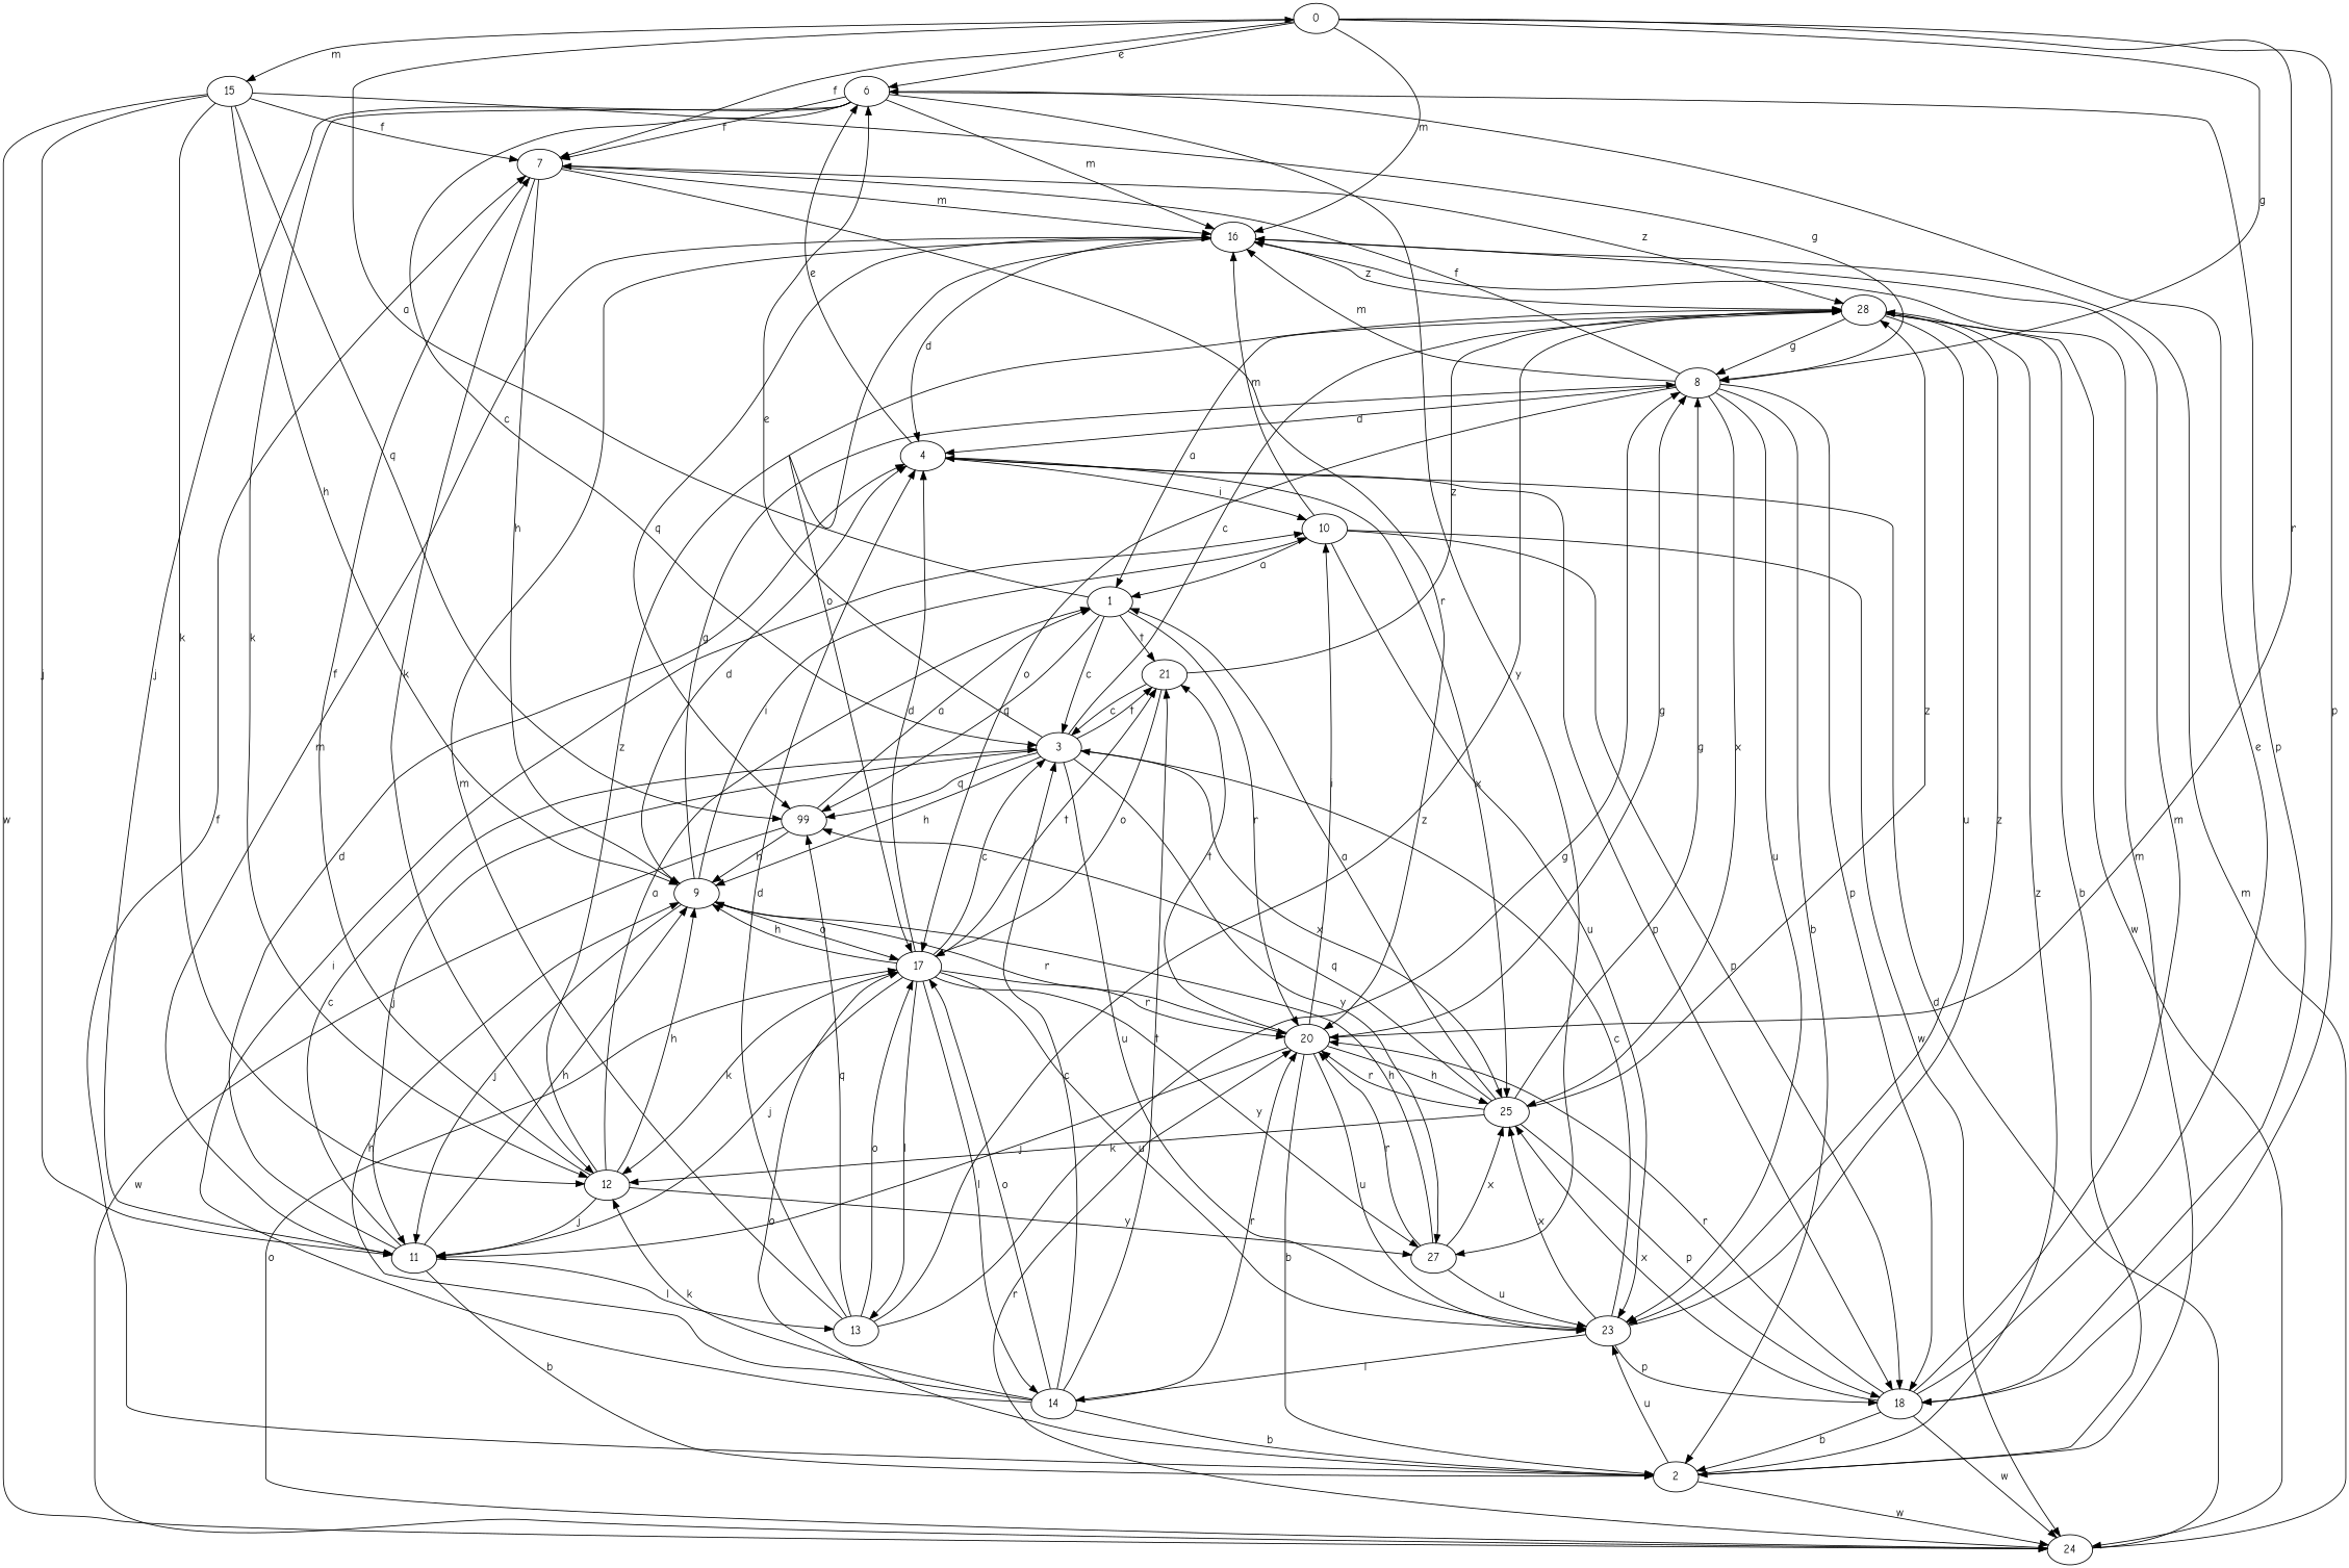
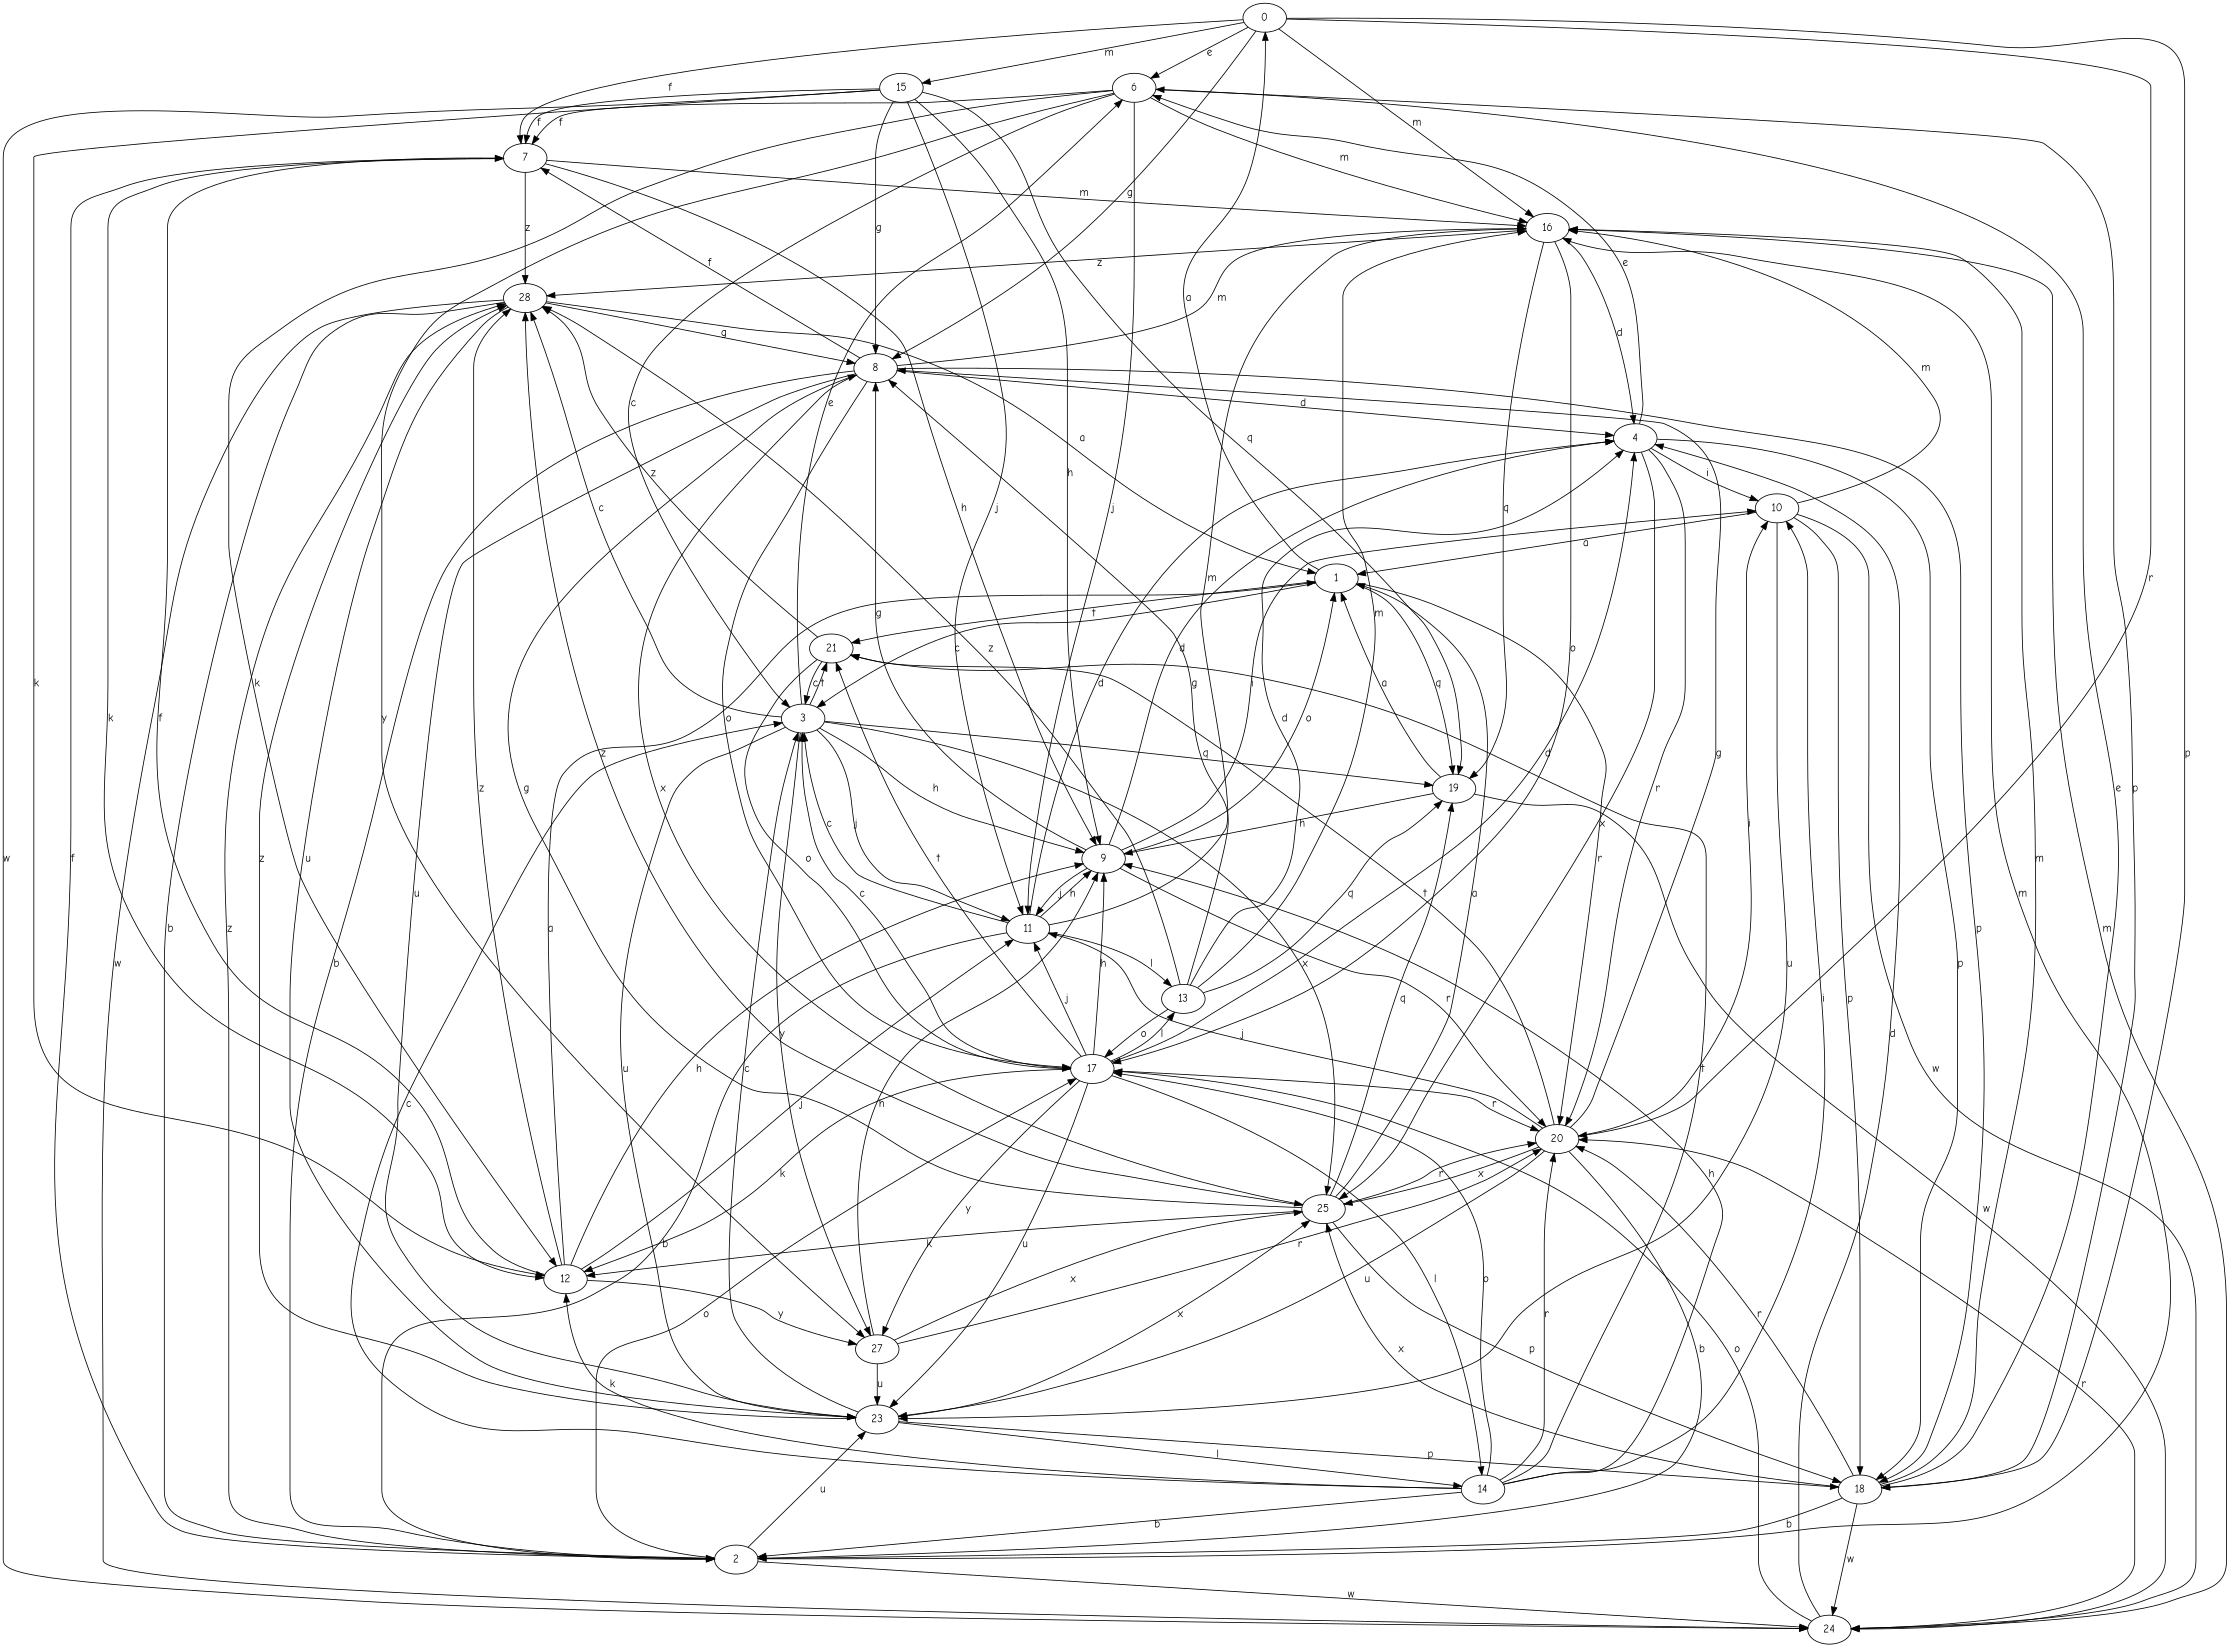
  strict digraph {
    fontname="Comic Neue"
    node [fontname="Comic Neue"]
    edge [fontname="Comic Neue"]
    0
    6
    7
    8
    15
    16
    18
    20
    3
    11
    27
    12
    28
    9
    2
    17
    23
    25
    4
-   19 [label=99]
+   19
    24
    21
    10
    1
    13
    14
    0 -> 6 [label=e]
    0 -> 7 [label=f]
    0 -> 8 [label=g]
    0 -> 15 [label=m]
    0 -> 16 [label=m]
    0 -> 18 [label=p]
    0 -> 20 [label=r]
    6 -> 7 [label=f]
    6 -> 16 [label=m]
    6 -> 18 [label=p]
    6 -> 3 [label=c]
    6 -> 11 [label=j]
    6 -> 27 [label=y]
    6 -> 12 [label=k]
    7 -> 16 [label=m]
-   7 -> 20 [label=r]
+   4 -> 20 [label=r]
    7 -> 12 [label=k]
    7 -> 28 [label=z]
    7 -> 9 [label=h]
    8 -> 7 [label=f]
    8 -> 16 [label=m]
    8 -> 18 [label=p]
    8 -> 2 [label=b]
    8 -> 17 [label=o]
    8 -> 23 [label=u]
    8 -> 25 [label=x]
    8 -> 4 [label=d]
    15 -> 7 [label=f]
    15 -> 8 [label=g]
    15 -> 11 [label=j]
    15 -> 12 [label=k]
    15 -> 9 [label=h]
    15 -> 19 [label=q]
    15 -> 24 [label=w]
    16 -> 28 [label=z]
    16 -> 17 [label=o]
    16 -> 4 [label=d]
    16 -> 19 [label=q]
    18 -> 6 [label=e]
    18 -> 16 [label=m]
    18 -> 20 [label=r]
    18 -> 2 [label=b]
    18 -> 25 [label=x]
    18 -> 24 [label=w]
    20 -> 8 [label=g]
    20 -> 11 [label=j]
    20 -> 2 [label=b]
    20 -> 23 [label=u]
-   20 -> 25 [label=h]
+   20 -> 25 [label=x]
    20 -> 21 [label=t]
    20 -> 10 [label=i]
    3 -> 6 [label=e]
    3 -> 11 [label=j]
    3 -> 27 [label=y]
    3 -> 28 [label=c]
    3 -> 9 [label=h]
    3 -> 23 [label=u]
    3 -> 25 [label=x]
    3 -> 19 [label=q]
    3 -> 21 [label=t]
    11 -> 16 [label=m]
    11 -> 3 [label=c]
    11 -> 9 [label=h]
    11 -> 2 [label=b]
    11 -> 4 [label=d]
    11 -> 13 [label=l]
    27 -> 20 [label=r]
    27 -> 9 [label=h]
    27 -> 23 [label=u]
    27 -> 25 [label=x]
    12 -> 7 [label=f]
    12 -> 11 [label=j]
    12 -> 27 [label=y]
    12 -> 28 [label=z]
    12 -> 9 [label=h]
    12 -> 1 [label=a]
    28 -> 8 [label=g]
    28 -> 2 [label=b]
    28 -> 23 [label=u]
    28 -> 24 [label=w]
    28 -> 1 [label=a]
    9 -> 8 [label=g]
    9 -> 20 [label=r]
    9 -> 11 [label=j]
-   9 -> 17 [label=o]
+   9 -> 1 [label=o]
    9 -> 4 [label=d]
    9 -> 10 [label=i]
    2 -> 7 [label=f]
    2 -> 16 [label=m]
    2 -> 28 [label=z]
    2 -> 17 [label=o]
    2 -> 23 [label=u]
    2 -> 24 [label=w]
    17 -> 20 [label=r]
    17 -> 3 [label=c]
    17 -> 11 [label=j]
    17 -> 27 [label=y]
    17 -> 12 [label=k]
    17 -> 9 [label=h]
    17 -> 23 [label=u]
    17 -> 4 [label=d]
    17 -> 21 [label=t]
    17 -> 13 [label=l]
    17 -> 14 [label=l]
    23 -> 18 [label=p]
    23 -> 3 [label=c]
    23 -> 28 [label=z]
    23 -> 25 [label=x]
    23 -> 14 [label=l]
    25 -> 8 [label=g]
    25 -> 18 [label=p]
    25 -> 20 [label=r]
    25 -> 12 [label=k]
    25 -> 28 [label=z]
    25 -> 19 [label=q]
    25 -> 1 [label=a]
    4 -> 6 [label=e]
    4 -> 18 [label=p]
    4 -> 25 [label=x]
    4 -> 10 [label=i]
    19 -> 9 [label=h]
    19 -> 24 [label=w]
    19 -> 1 [label=a]
    24 -> 16 [label=m]
    24 -> 20 [label=r]
    24 -> 17 [label=o]
    24 -> 4 [label=d]
    21 -> 3 [label=c]
    21 -> 28 [label=z]
    21 -> 17 [label=o]
    10 -> 16 [label=m]
    10 -> 18 [label=p]
    10 -> 23 [label=u]
    10 -> 24 [label=w]
    10 -> 1 [label=a]
    1 -> 0 [label=a]
    1 -> 20 [label=r]
    1 -> 3 [label=c]
    1 -> 19 [label=q]
    1 -> 21 [label=t]
    13 -> 8 [label=g]
    13 -> 16 [label=m]
    13 -> 28 [label=z]
    13 -> 17 [label=o]
    13 -> 4 [label=d]
    13 -> 19 [label=q]
    14 -> 20 [label=r]
    14 -> 3 [label=c]
    14 -> 12 [label=k]
    14 -> 9 [label=h]
    14 -> 2 [label=b]
    14 -> 17 [label=o]
    14 -> 21 [label=t]
    14 -> 10 [label=i]
  }
